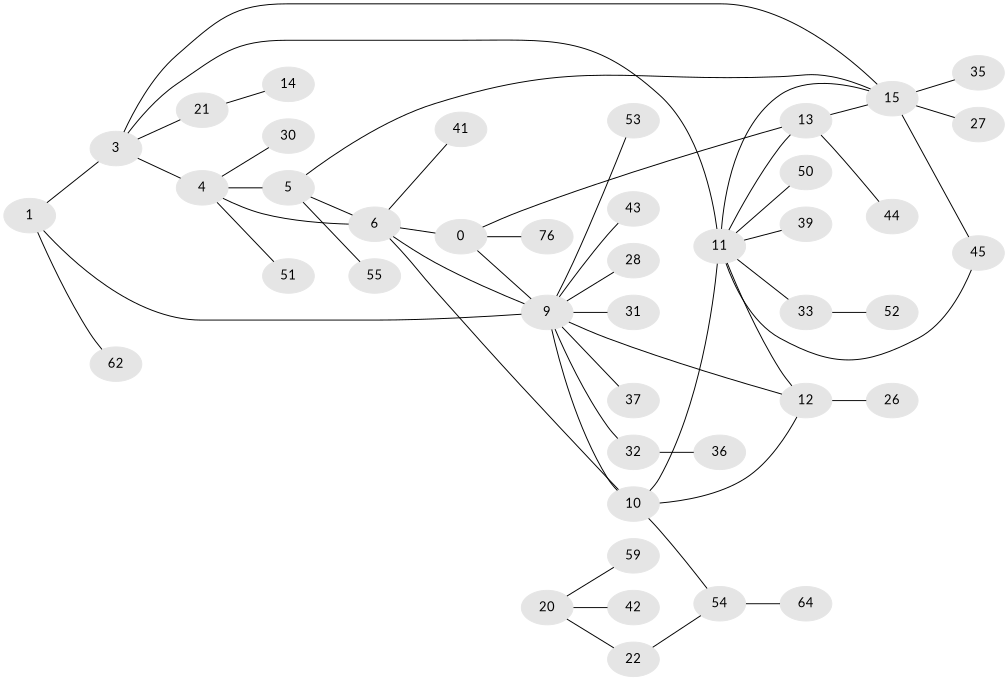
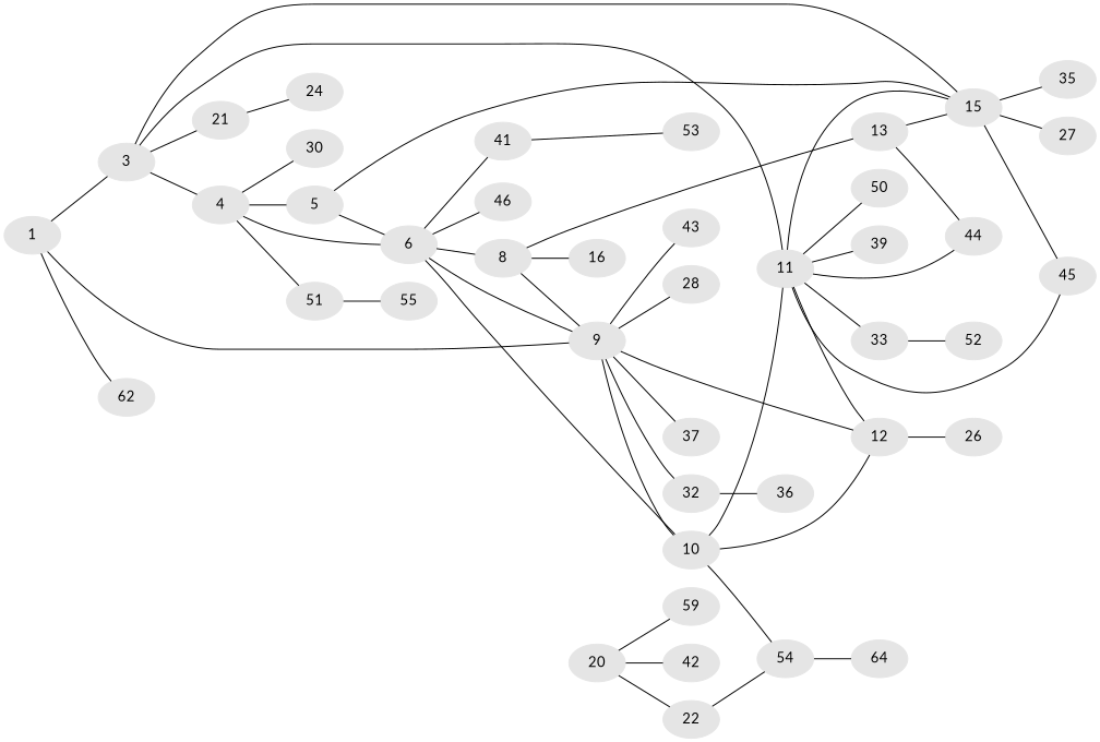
  graph {
    fontname=Lato
    rankdir=LR
    node [color=gray90 fontname=Lato style=filled]
    edge [fontname=Lato]
    1 [super="+19"]
    n2 [label=3 super="+3"]
    9 [super="+18"]
    62
    4 [super="+17"]
    11 [super="+29"]
    15 [super="+34"]
    21 [super="+40"]
    10 [super="+23"]
    12 [super="+25"]
    28
-   31
    32 [super="+49"]
    37
    43
    53
    5 [super="+58"]
    6 [super="+7"]
    30
    51 [super="+56"]
    33 [super="+60"]
    39
    44
    45 [super="+61"]
    50
    27 [super="+66"]
    35
-   24 [super="+63" label=14]
+   24 [super="+63"]
    55
-   8 [super="+47" label=0]
+   8 [super="+47"]
    41
+   46
    13 [super="+14"]
-   16 [super="+48" label=76]
+   16 [super="+48"]
    54 [super="+57"]
    20 [super="+38"]
    22
    42
    59
    26
    36
    64
    52
    1 -- n2 [weight=2]
    1 -- 9
    1 -- 62
    n2 -- 4
    n2 -- 11
    n2 -- 15
    n2 -- 21
    9 -- 10
    9 -- 12
    9 -- 28
-   9 -- 31
    9 -- 32
    9 -- 37
    9 -- 43
-   9 -- 53
+   41 -- 53
    4 -- 5
    4 -- 6
    4 -- 30
    4 -- 51
    11 -- 15
    11 -- 12
    11 -- 33
    11 -- 39
-   11 -- 13
+   11 -- 44
    11 -- 45
    11 -- 50
    15 -- 45
    15 -- 27
    15 -- 35
    21 -- 24
    10 -- 11
    10 -- 12
    10 -- 54
    12 -- 26
    32 -- 36
    5 -- 15
    5 -- 6
-   5 -- 55
+   51 -- 55
    6 -- 9
    6 -- 10
    6 -- 8
    6 -- 41
+   6 -- 46
    33 -- 52
    8 -- 9
    8 -- 13
    8 -- 16
    13 -- 15 [weight=2]
    13 -- 44
    54 -- 64
    20 -- 22
    20 -- 42
    20 -- 59
    22 -- 54
  }
